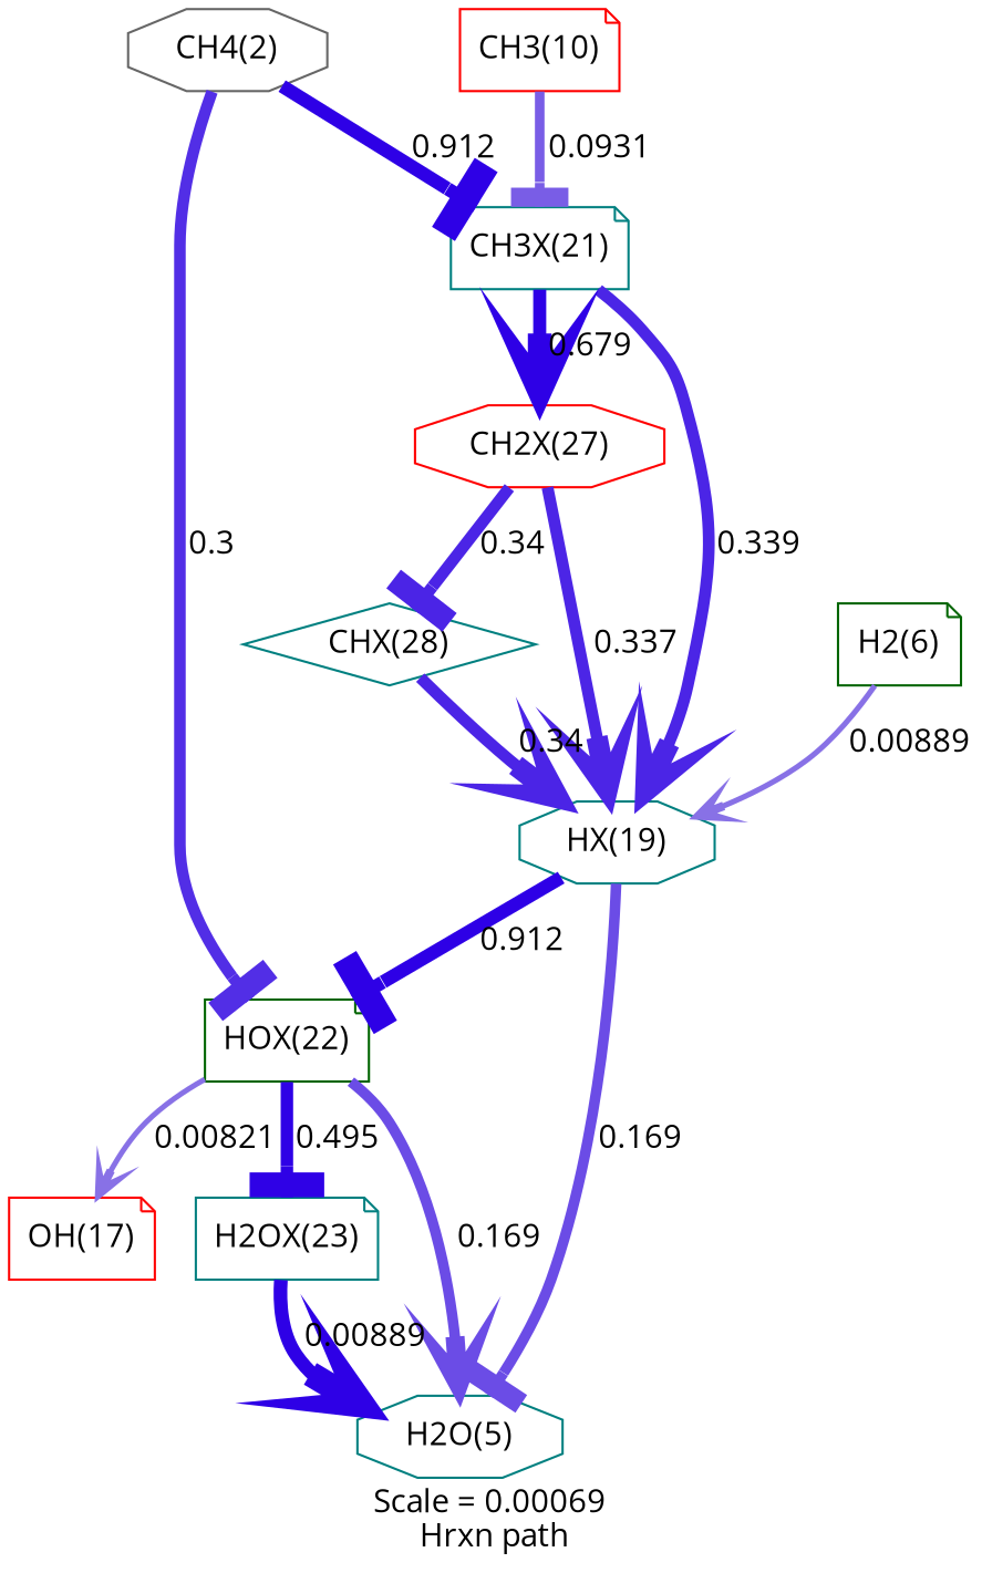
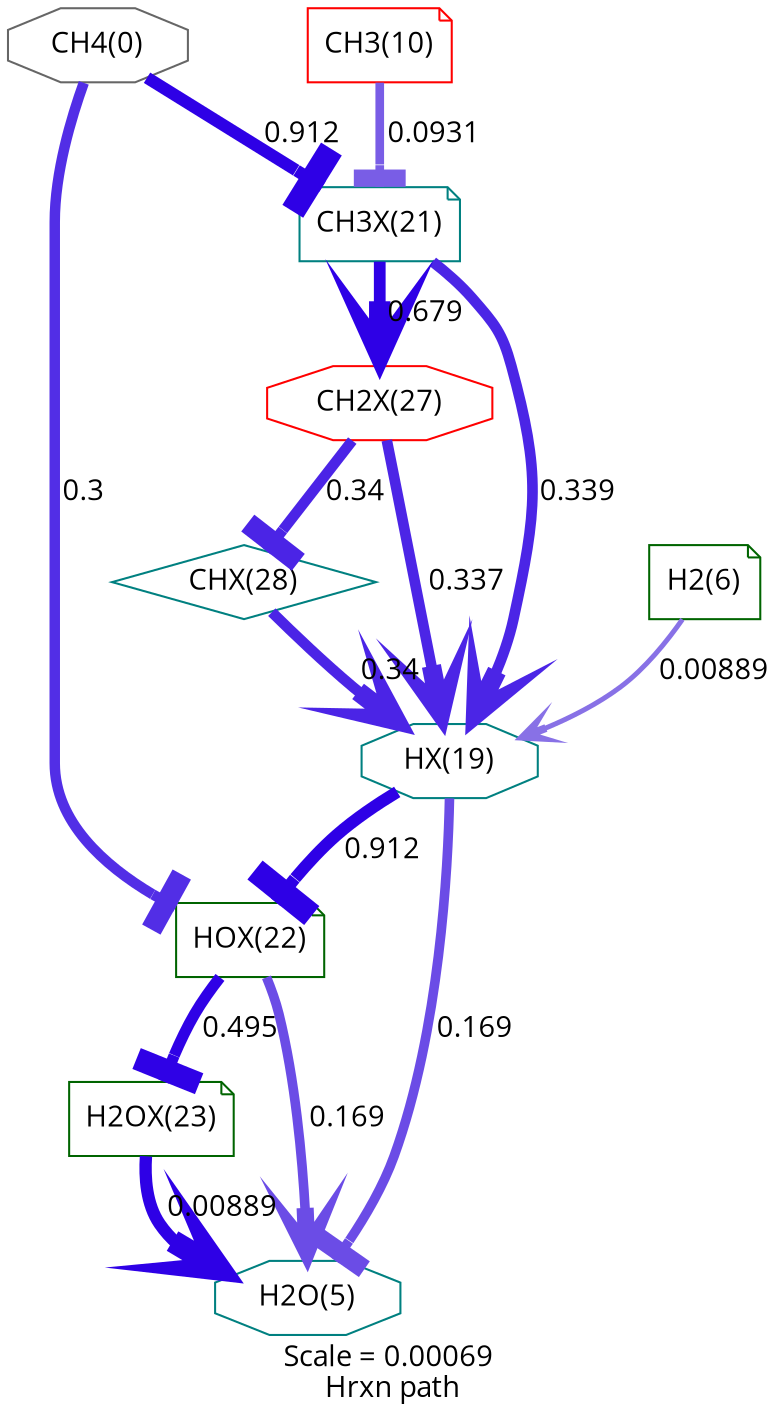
  digraph {
    fontname="Open Sans"
    label="Scale = 0.00069\l Hrxn path"
    node [color=teal fontname="Open Sans" shape=note]
    edge [arrowhead=vee arrowsize=2.59 color="0.7, 0.669, 0.9" fontname="Open Sans" style="setlinewidth(5.18)"]
-   n1 [color=gray40 label="CH4(2)" shape=octagon]
+   n1 [color=gray40 label="CH4(0)" shape=octagon]
    n2 [label="CH3X(21)"]
    n3 [color=darkgreen label="HOX(22)"]
    n4 [label="HX(19)" shape=octagon]
    n5 [color=red label="CH2X(27)" shape=octagon]
    n6 [label="H2O(5)" shape=octagon]
-   n7 [color=red label="OH(17)"]
-   n8 [label="H2OX(23)"]
+   n8 [color=darkgreen label="H2OX(23)"]
    n9 [label="CHX(28)" shape=diamond]
    n10 [color=red label="CH3(10)"]
    n11 [color=darkgreen label="H2(6)"]
    n1 -> n2 [arrowhead=tee arrowsize=2.97 color="0.7, 1.41, 0.9" label=" 0.912" style="setlinewidth(5.93)"]
    n1 -> n3 [arrowhead=tee arrowsize=2.55 color="0.7, 0.8, 0.9" label=" 0.3" style="setlinewidth(5.09)"]
    n2 -> n4 [color="0.7, 0.839, 0.9" label=" 0.339"]
    n2 -> n5 [arrowsize=2.85 color="0.7, 1.18, 0.9" label=" 0.679" style="setlinewidth(5.71)"]
    n3 -> n6 [arrowsize=2.33 label=" 0.169" style="setlinewidth(4.66)"]
-   n3 -> n7 [arrowsize=1.19 color="0.7, 0.508, 0.9" label=" 0.00821" style="setlinewidth(2.37)"]
    n3 -> n8 [arrowhead=tee arrowsize=2.73 color="0.7, 0.995, 0.9" label=" 0.495" style="setlinewidth(5.47)"]
    n4 -> n3 [arrowhead=tee arrowsize=2.95 color="0.7, 1.37, 0.9" label=" 0.912" style="setlinewidth(5.89)"]
    n4 -> n6 [arrowhead=tee arrowsize=2.33 label=" 0.169" style="setlinewidth(4.66)"]
    n5 -> n4 [color="0.7, 0.837, 0.9" label=" 0.337"]
    n5 -> n9 [arrowhead=tee color="0.7, 0.84, 0.9" label=" 0.34"]
    n8 -> n6 [arrowsize=3 color="0.7, 1.5, 0.9" label=" 0.00889" style="setlinewidth(6)"]
    n9 -> n4 [color="0.7, 0.84, 0.9" label=" 0.34"]
    n10 -> n2 [arrowhead=tee arrowsize=2.1 color="0.7, 0.593, 0.9" label=" 0.0931" style="setlinewidth(4.21)"]
    n11 -> n4 [arrowsize=1.22 color="0.7, 0.509, 0.9" label=" 0.00889" style="setlinewidth(2.43)"]
  }
